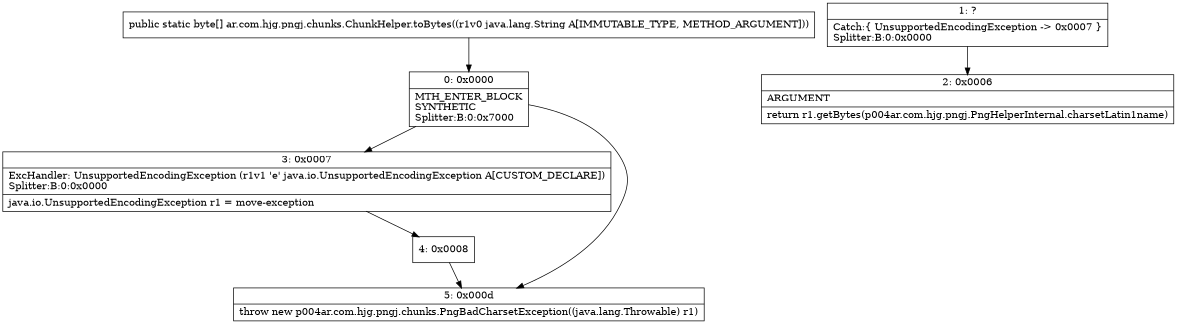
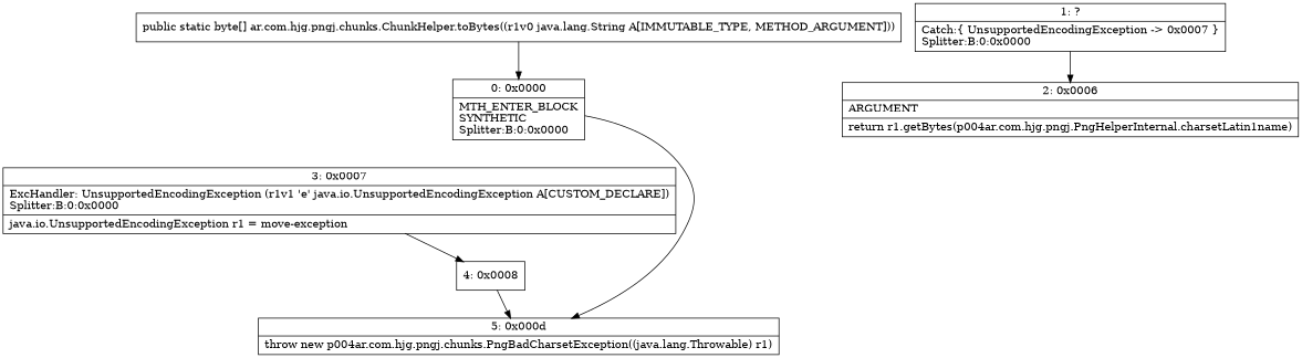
  digraph {
    node [shape=record]
-   n1 [label="{0\:\ 0x0000|MTH_ENTER_BLOCK\lSYNTHETIC\lSplitter:B:0:0x7000\l}"]
+   n1 [label="{0\:\ 0x0000|MTH_ENTER_BLOCK\lSYNTHETIC\lSplitter:B:0:0x0000\l}"]
    n2 [label="{3\:\ 0x0007|ExcHandler: UnsupportedEncodingException (r1v1 'e' java.io.UnsupportedEncodingException A[CUSTOM_DECLARE])\lSplitter:B:0:0x0000\l|java.io.UnsupportedEncodingException r1 = move\-exception\l}"]
    n3 [label="{5\:\ 0x000d|throw new p004ar.com.hjg.pngj.chunks.PngBadCharsetException((java.lang.Throwable) r1)\l}"]
    n4 [label="{1\:\ ?|Catch:\{ UnsupportedEncodingException \-\> 0x0007 \}\lSplitter:B:0:0x0000\l}"]
    n5 [label="{2\:\ 0x0006|ARGUMENT\l|return r1.getBytes(p004ar.com.hjg.pngj.PngHelperInternal.charsetLatin1name)\l}"]
    n6 [label="{4\:\ 0x0008}"]
    n7 [label="{public static byte[] ar.com.hjg.pngj.chunks.ChunkHelper.toBytes((r1v0 java.lang.String A[IMMUTABLE_TYPE, METHOD_ARGUMENT])) }"]
-   n1 -> n2
    n1 -> n3
    n2 -> n6
    n4 -> n5
    n6 -> n3
    n7 -> n1
  }
